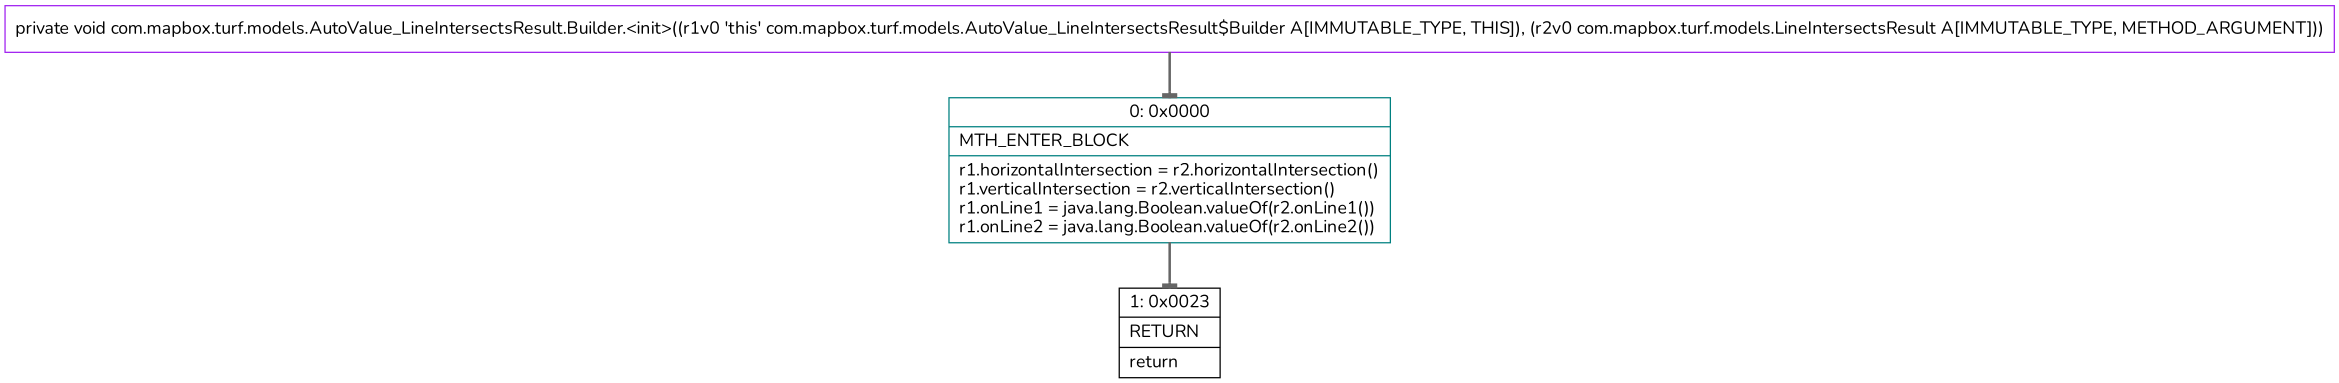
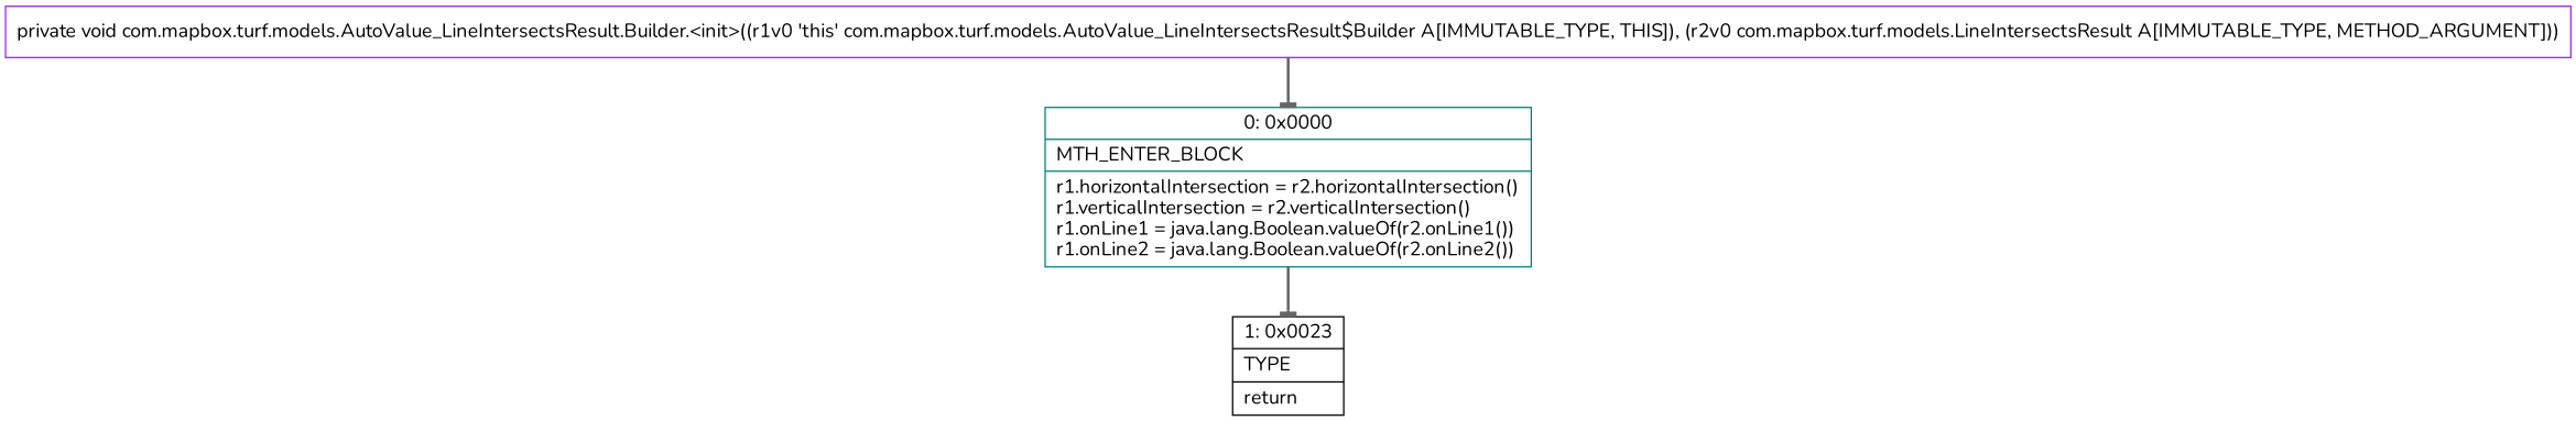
  digraph {
    fontname=Nunito
    node [shape=record fontname=Nunito]
    edge [color=gray40 style=bold arrowhead=tee fontname=Nunito]
    n1 [label="{0\:\ 0x0000|MTH_ENTER_BLOCK\l|r1.horizontalIntersection = r2.horizontalIntersection()\lr1.verticalIntersection = r2.verticalIntersection()\lr1.onLine1 = java.lang.Boolean.valueOf(r2.onLine1())\lr1.onLine2 = java.lang.Boolean.valueOf(r2.onLine2())\l}" color=teal]
-   n2 [label="{1\:\ 0x0023|RETURN\l|return\l}" color=black]
+   n2 [label="{1\:\ 0x0023|TYPE\l|return\l}" color=black]
    n3 [label="{private void com.mapbox.turf.models.AutoValue_LineIntersectsResult.Builder.\<init\>((r1v0 'this' com.mapbox.turf.models.AutoValue_LineIntersectsResult$Builder A[IMMUTABLE_TYPE, THIS]), (r2v0 com.mapbox.turf.models.LineIntersectsResult A[IMMUTABLE_TYPE, METHOD_ARGUMENT])) }" color=purple]
    n1 -> n2
    n3 -> n1
  }
